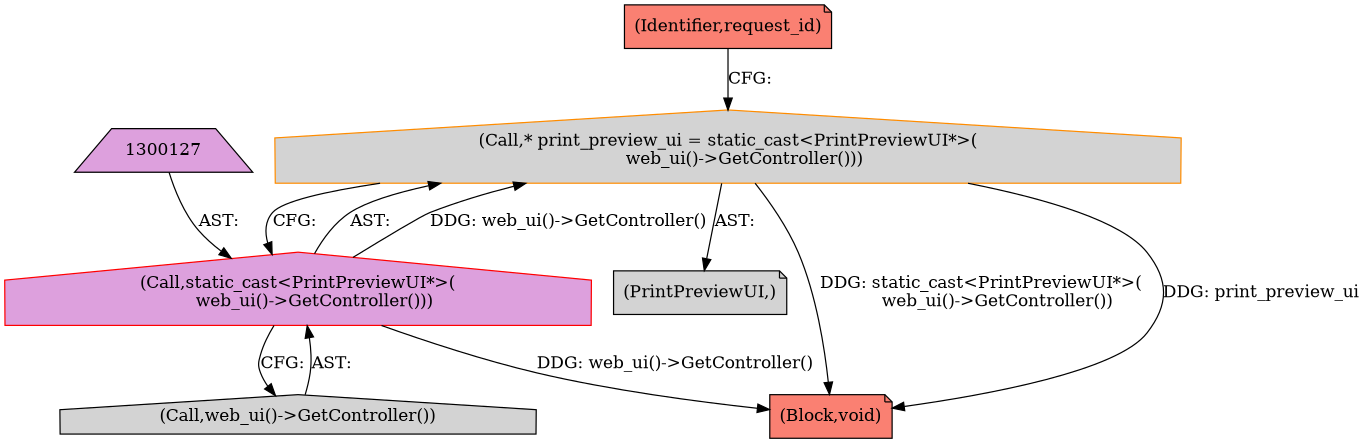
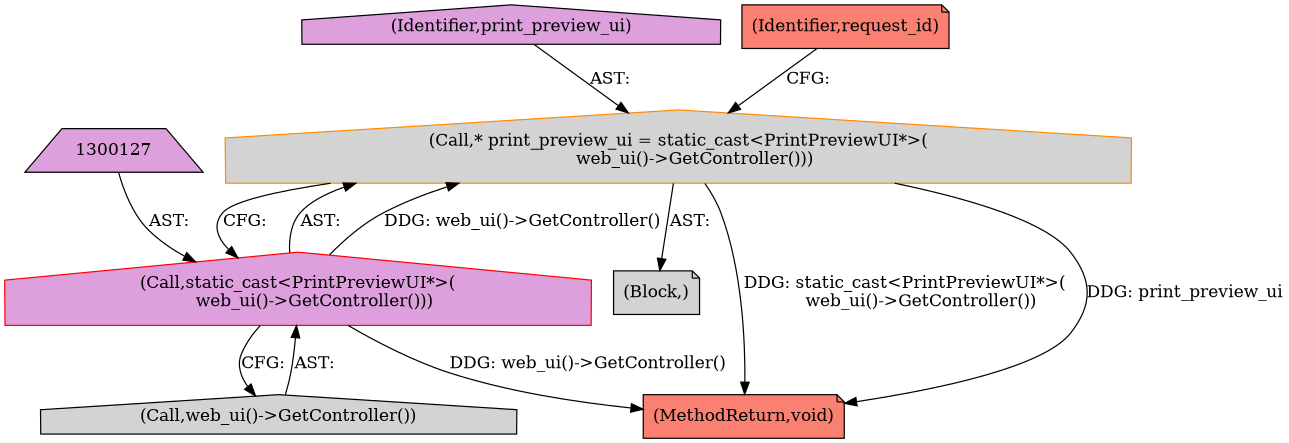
  digraph {
    node [color=black fillcolor=lightgrey shape=house style=filled]
    n1 [color=darkorange label="(Call,* print_preview_ui = static_cast<PrintPreviewUI*>(\n      web_ui()->GetController()))"]
    n2 [color=red fillcolor=plum label="(Call,static_cast<PrintPreviewUI*>(\n      web_ui()->GetController()))"]
-   n3 [label="(PrintPreviewUI,)" shape=note]
-   n4 [fillcolor=salmon label="(Block,void)" shape=note]
+   n3 [label="(Block,)" shape=note]
+   n4 [fillcolor=salmon label="(MethodReturn,void)" shape=note]
    n5 [label="(Call,web_ui()->GetController())"]
+   n6 [fillcolor=plum label="(Identifier,print_preview_ui)"]
    n7 [fillcolor=salmon label="(Identifier,request_id)" shape=note]
    n8 [fillcolor=plum label=1300127 shape=trapezium]
    n1 -> n2 [label="CFG: "]
    n1 -> n3 [label="AST: "]
    n1 -> n4 [label="DDG: static_cast<PrintPreviewUI*>(\n      web_ui()->GetController())"]
    n1 -> n4 [label="DDG: print_preview_ui"]
    n2 -> n1 [label="AST: "]
    n2 -> n1 [label="DDG: web_ui()->GetController()"]
    n2 -> n4 [label="DDG: web_ui()->GetController()"]
    n2 -> n5 [label="CFG: "]
    n5 -> n2 [label="AST: "]
+   n6 -> n1 [label="AST: "]
    n7 -> n1 [label="CFG: "]
    n8 -> n2 [label="AST: "]
  }
